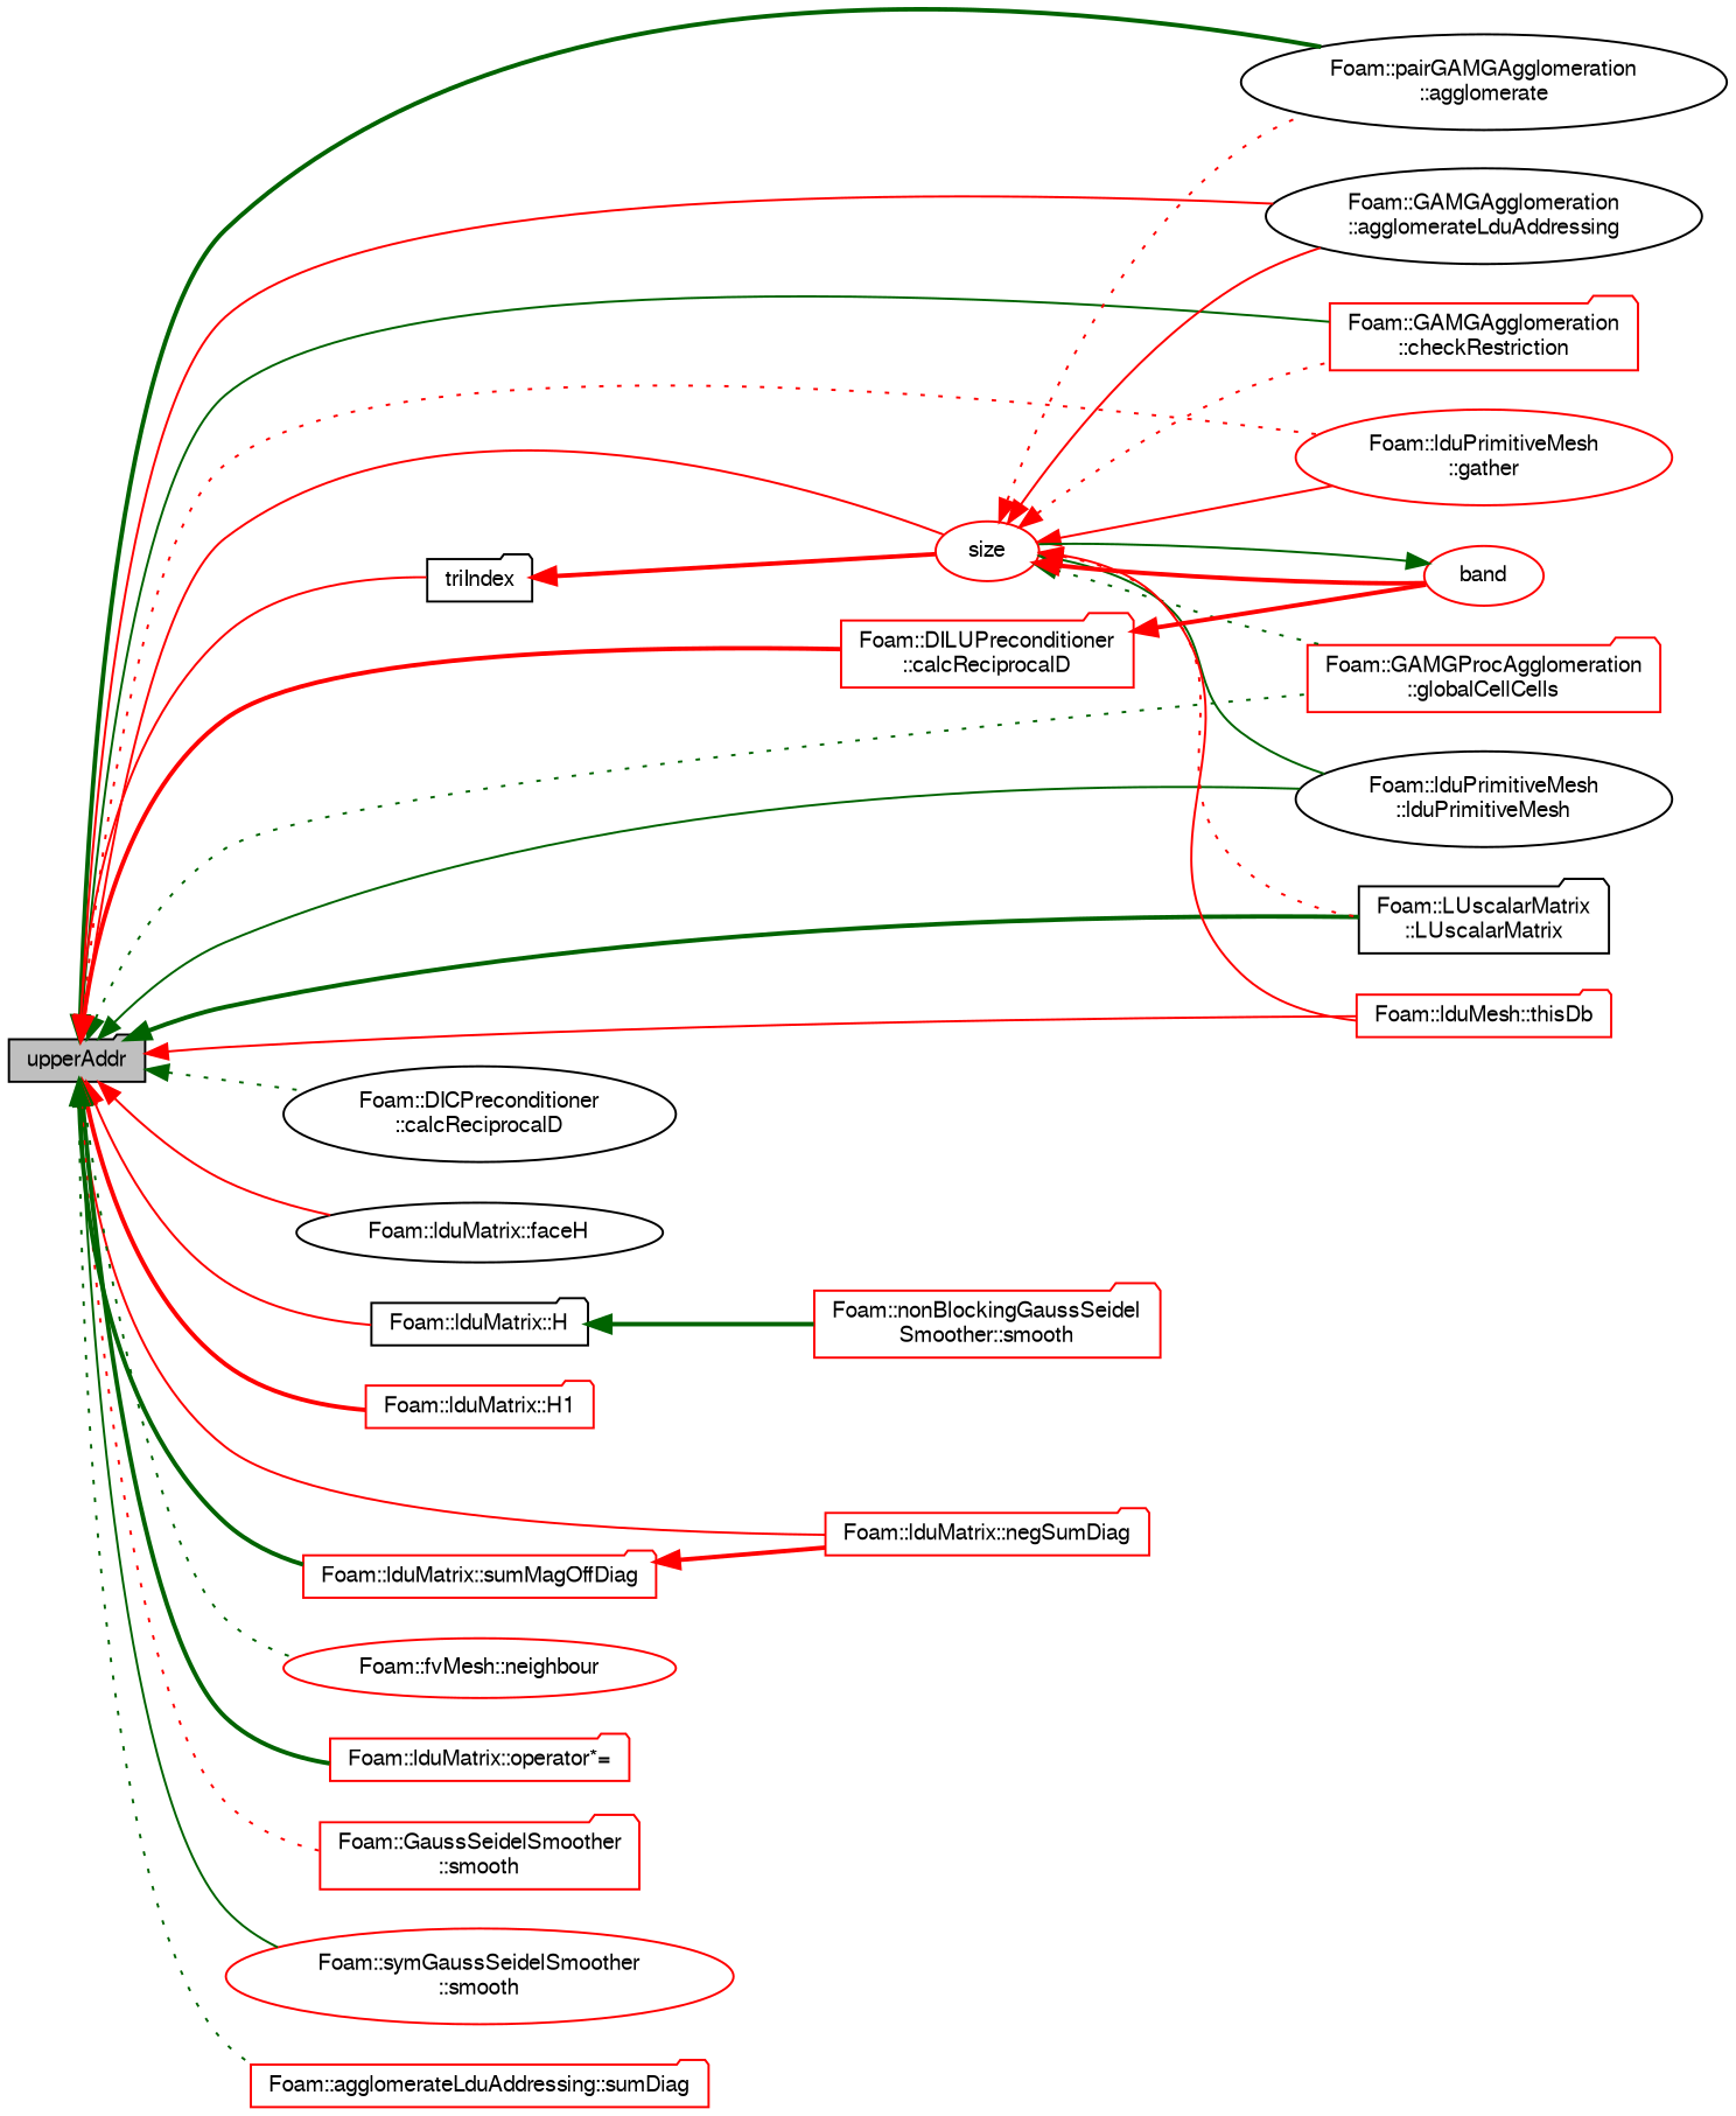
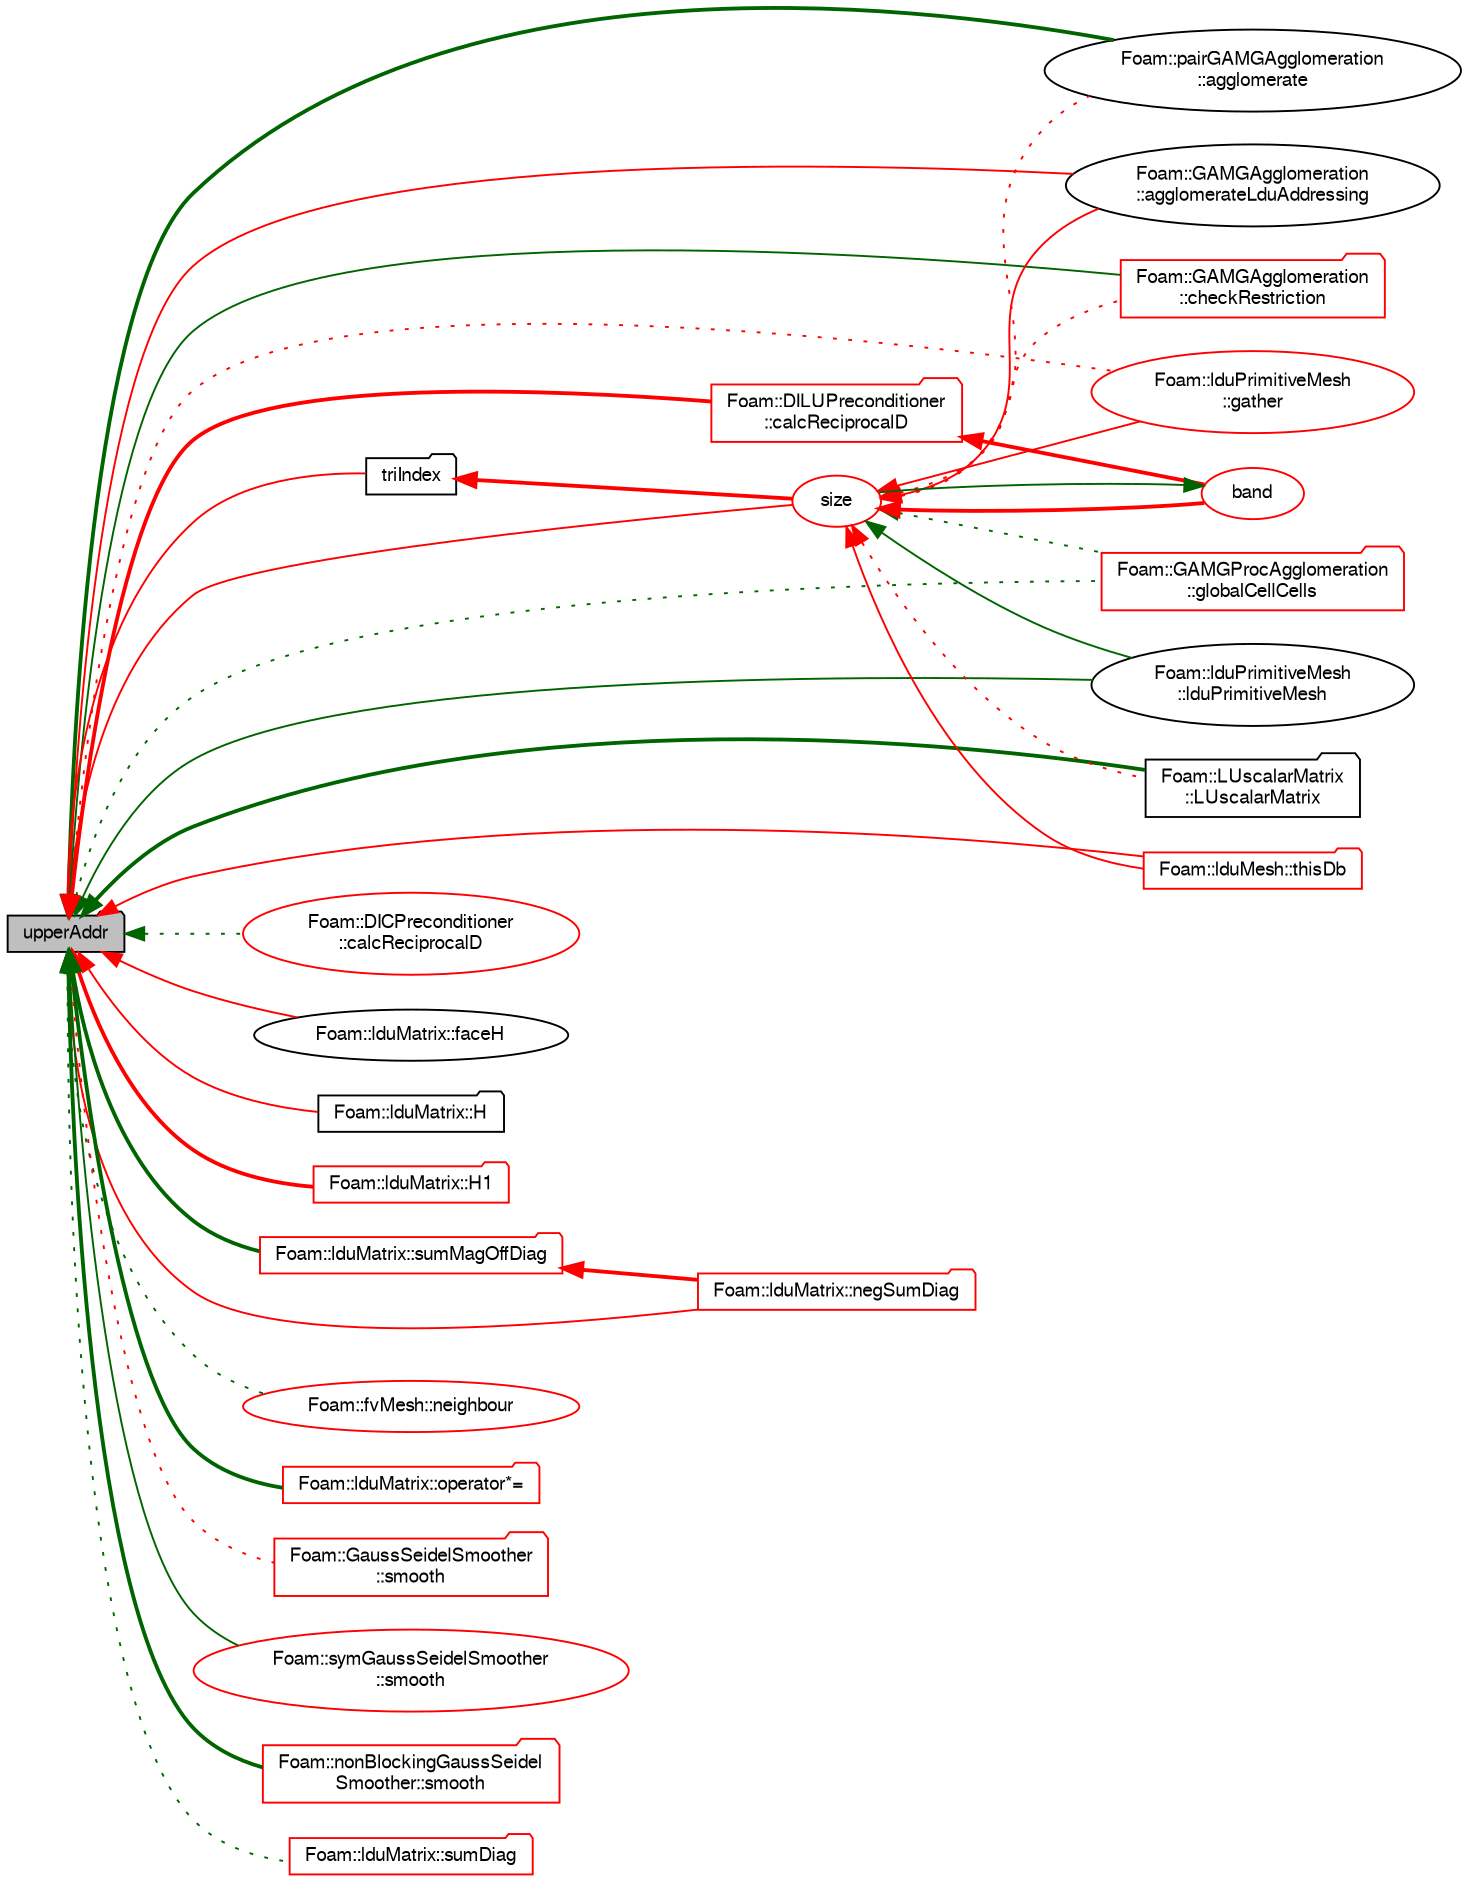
  digraph {
    rankdir=LR
    node [color=red fontname=FreeSans fontsize=10 shape=folder]
    edge [color=red dir=back fontname=FreeSans fontsize=10 labelfontname=FreeSans labelfontsize=10 style=solid]
    n1 [color=black fillcolor=grey75 fontcolor=black height=0.2 label=upperAddr style=filled width=0.4]
    n2 [color=black height=0.2 label="Foam::pairGAMGAgglomeration\l::agglomerate" shape=ellipse width=0.4]
    n3 [color=black height=0.2 label="Foam::GAMGAgglomeration\l::agglomerateLduAddressing" shape=ellipse width=0.4]
    n4 [height=0.2 label=size shape=ellipse width=0.4]
    n5 [height=0.2 label="Foam::GAMGAgglomeration\l::checkRestriction" width=0.4]
    n6 [height=0.2 label="Foam::lduPrimitiveMesh\l::gather" shape=ellipse width=0.4]
    n7 [height=0.2 label="Foam::GAMGProcAgglomeration\l::globalCellCells" width=0.4]
    n8 [color=black height=0.2 label="Foam::lduPrimitiveMesh\l::lduPrimitiveMesh" shape=ellipse width=0.4]
    n9 [color=black height=0.2 label="Foam::LUscalarMatrix\l::LUscalarMatrix" width=0.4]
    n10 [height=0.2 label="Foam::lduMesh::thisDb" width=0.4]
-   n11 [color=black height=0.2 label="Foam::DICPreconditioner\l::calcReciprocalD" shape=ellipse width=0.4]
+   n11 [height=0.2 label="Foam::DICPreconditioner\l::calcReciprocalD" shape=ellipse width=0.4]
    n12 [height=0.2 label="Foam::DILUPreconditioner\l::calcReciprocalD" width=0.4]
    n13 [color=black height=0.2 label="Foam::lduMatrix::faceH" shape=ellipse width=0.4]
    n14 [color=black height=0.2 label="Foam::lduMatrix::H" width=0.4]
    n15 [height=0.2 label="Foam::lduMatrix::H1" width=0.4]
    n16 [height=0.2 label="Foam::lduMatrix::negSumDiag" width=0.4]
    n17 [height=0.2 label="Foam::fvMesh::neighbour" shape=ellipse width=0.4]
    n18 [height=0.2 label="Foam::lduMatrix::operator*=" width=0.4]
    n19 [height=0.2 label="Foam::GaussSeidelSmoother\l::smooth" width=0.4]
    n20 [height=0.2 label="Foam::symGaussSeidelSmoother\l::smooth" shape=ellipse width=0.4]
    n21 [height=0.2 label="Foam::nonBlockingGaussSeidel\lSmoother::smooth" width=0.4]
-   n22 [height=0.2 label="Foam::agglomerateLduAddressing::sumDiag" width=0.4]
+   n22 [height=0.2 label="Foam::lduMatrix::sumDiag" width=0.4]
    n23 [height=0.2 label="Foam::lduMatrix::sumMagOffDiag" width=0.4]
    n24 [color=black height=0.2 label=triIndex width=0.4]
    n25 [height=0.2 label=band shape=ellipse width=0.4]
    n1 -> n2 [color=darkgreen style=bold]
    n1 -> n3
    n1 -> n4
    n1 -> n5 [color=darkgreen]
    n1 -> n6 [style=dotted]
    n1 -> n7 [color=darkgreen style=dotted]
    n1 -> n8 [color=darkgreen]
    n1 -> n9 [color=darkgreen style=bold]
    n1 -> n10
    n1 -> n11 [color=darkgreen style=dotted]
    n1 -> n12 [style=bold]
    n1 -> n13
    n1 -> n14
    n1 -> n15 [style=bold]
    n1 -> n16
    n1 -> n17 [color=darkgreen style=dotted]
    n1 -> n18 [color=darkgreen style=bold]
    n1 -> n19 [style=dotted]
    n1 -> n20 [color=darkgreen]
-   n14 -> n21 [color=darkgreen style=bold]
+   n1 -> n21 [color=darkgreen style=bold]
    n1 -> n22 [color=darkgreen style=dotted]
    n1 -> n23 [color=darkgreen style=bold]
    n1 -> n24
    n4 -> n2 [style=dotted]
    n4 -> n3
    n4 -> n5 [style=dotted]
    n4 -> n6
    n4 -> n7 [color=darkgreen style=dotted]
    n4 -> n8 [color=darkgreen]
    n4 -> n9 [style=dotted]
    n4 -> n10
    n4 -> n25 [style=bold]
    n12 -> n25 [style=bold]
    n23 -> n16 [style=bold]
    n24 -> n4 [style=bold]
    n25 -> n4 [color=darkgreen]
  }
